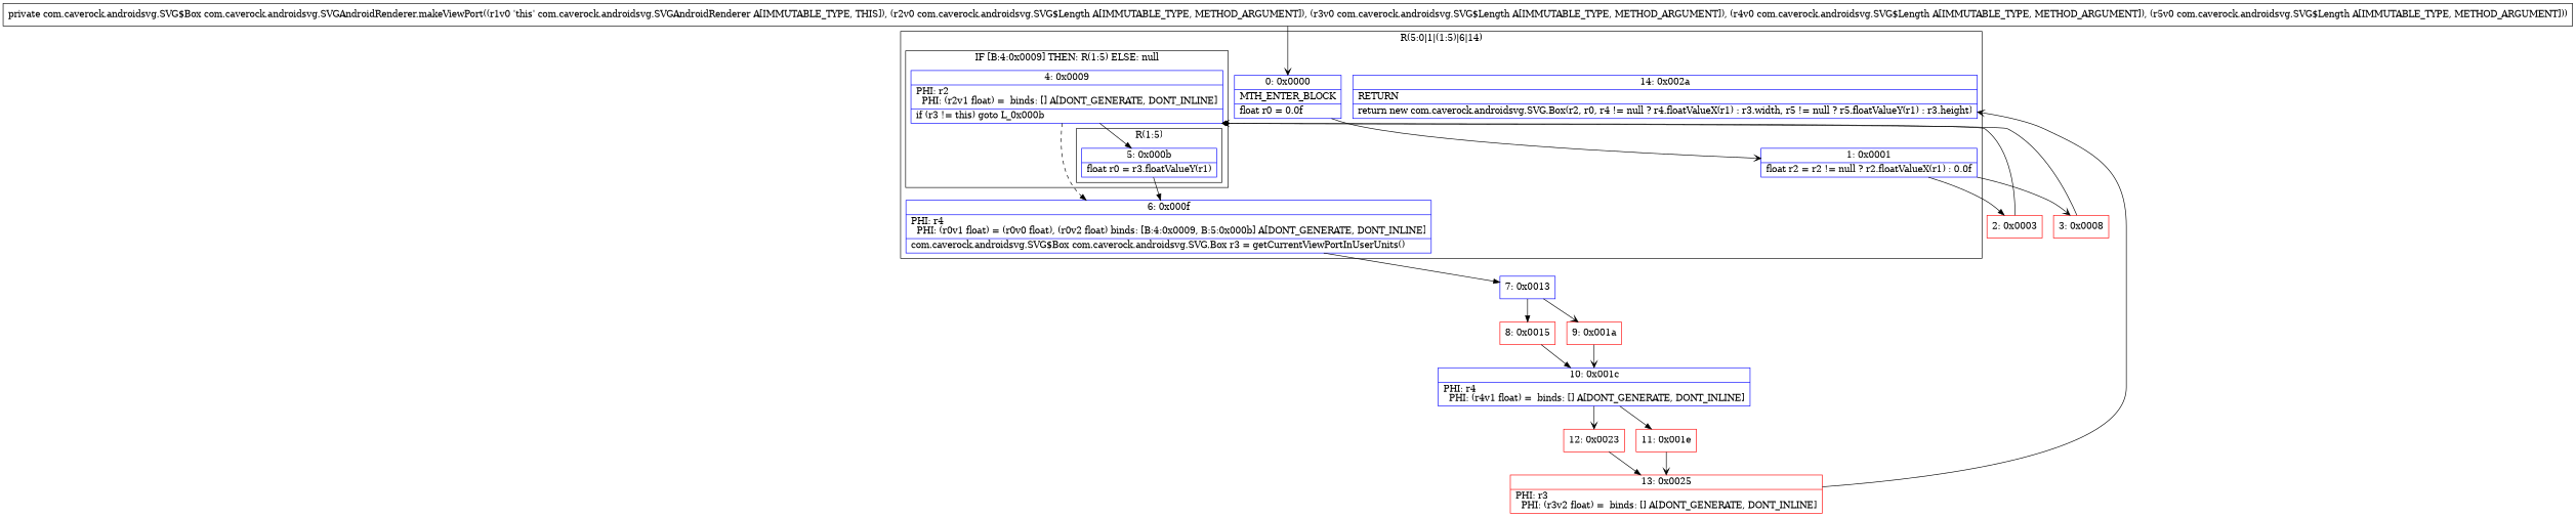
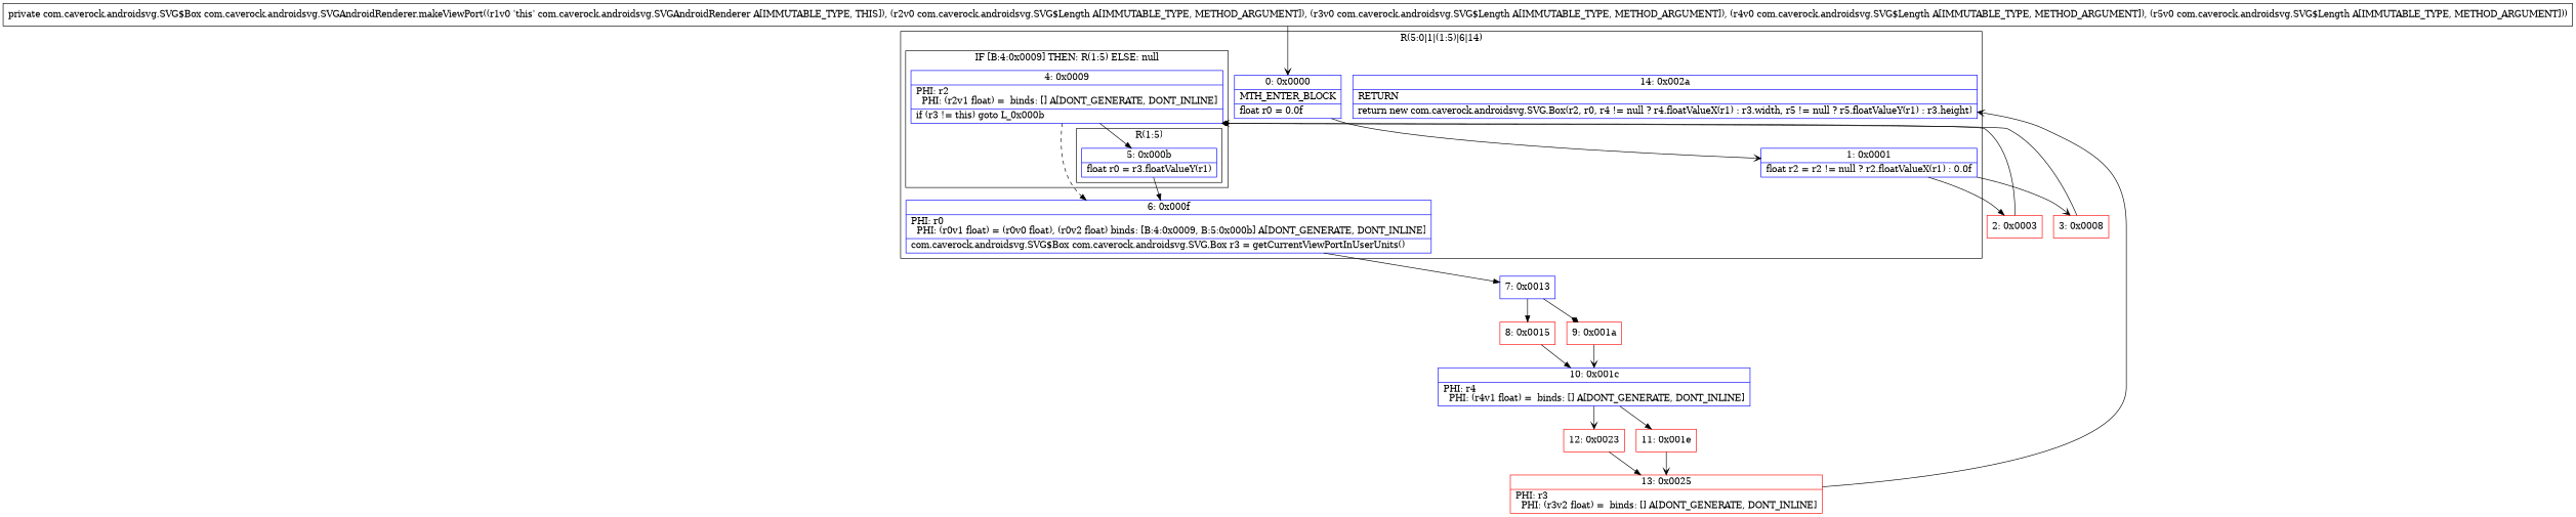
  digraph {
    node [color=blue shape=record]
    edge [arrowhead=normal]
    n1 [label="{5\:\ 0x000b|float r0 = r3.floatValueY(r1)\l}"]
    n2 [label="{4\:\ 0x0009|PHI: r2 \l  PHI: (r2v1 float) =  binds: [] A[DONT_GENERATE, DONT_INLINE]\l|if (r3 != this) goto L_0x000b\l}"]
    n3 [label="{0\:\ 0x0000|MTH_ENTER_BLOCK\l|float r0 = 0.0f\l}"]
    n4 [label="{1\:\ 0x0001|float r2 = r2 != null ? r2.floatValueX(r1) : 0.0f\l}"]
-   n5 [label="{6\:\ 0x000f|PHI: r4 \l  PHI: (r0v1 float) = (r0v0 float), (r0v2 float) binds: [B:4:0x0009, B:5:0x000b] A[DONT_GENERATE, DONT_INLINE]\l|com.caverock.androidsvg.SVG$Box com.caverock.androidsvg.SVG.Box r3 = getCurrentViewPortInUserUnits()\l}"]
+   n5 [label="{6\:\ 0x000f|PHI: r0 \l  PHI: (r0v1 float) = (r0v0 float), (r0v2 float) binds: [B:4:0x0009, B:5:0x000b] A[DONT_GENERATE, DONT_INLINE]\l|com.caverock.androidsvg.SVG$Box com.caverock.androidsvg.SVG.Box r3 = getCurrentViewPortInUserUnits()\l}"]
    n6 [label="{14\:\ 0x002a|RETURN\l|return new com.caverock.androidsvg.SVG.Box(r2, r0, r4 != null ? r4.floatValueX(r1) : r3.width, r5 != null ? r5.floatValueY(r1) : r3.height)\l}"]
    n7 [color=red label="{2\:\ 0x0003}"]
    n8 [color=red label="{3\:\ 0x0008}"]
    n9 [label="{7\:\ 0x0013}"]
    n10 [color=red label="{8\:\ 0x0015}"]
    n11 [color=red label="{9\:\ 0x001a}"]
    n12 [label="{10\:\ 0x001c|PHI: r4 \l  PHI: (r4v1 float) =  binds: [] A[DONT_GENERATE, DONT_INLINE]\l}"]
    n13 [color=red label="{11\:\ 0x001e}"]
    n14 [color=red label="{12\:\ 0x0023}"]
    n15 [color=red label="{13\:\ 0x0025|PHI: r3 \l  PHI: (r3v2 float) =  binds: [] A[DONT_GENERATE, DONT_INLINE]\l}"]
    n16 [label="{private com.caverock.androidsvg.SVG$Box com.caverock.androidsvg.SVGAndroidRenderer.makeViewPort((r1v0 'this' com.caverock.androidsvg.SVGAndroidRenderer A[IMMUTABLE_TYPE, THIS]), (r2v0 com.caverock.androidsvg.SVG$Length A[IMMUTABLE_TYPE, METHOD_ARGUMENT]), (r3v0 com.caverock.androidsvg.SVG$Length A[IMMUTABLE_TYPE, METHOD_ARGUMENT]), (r4v0 com.caverock.androidsvg.SVG$Length A[IMMUTABLE_TYPE, METHOD_ARGUMENT]), (r5v0 com.caverock.androidsvg.SVG$Length A[IMMUTABLE_TYPE, METHOD_ARGUMENT])) }" color=""]
    subgraph cluster_1 {
      label="R(5:0|1|(1:5)|6|14)"
      n3
      n4
      n5
      n6
      subgraph cluster_2 {
        label="IF [B:4:0x0009] THEN: R(1:5) ELSE: null"
        n2
        subgraph cluster_3 {
          label="R(1:5)"
          n1
        }
      }
    }
    n1 -> n5
    n2 -> n1
    n2 -> n5 [style=dashed]
    n3 -> n4 [arrowhead=vee]
    n4 -> n7
    n4 -> n8 [arrowhead=vee]
    n5 -> n9
    n7 -> n2 [arrowhead=vee]
    n8 -> n2 [arrowhead=diamond]
    n9 -> n10
-   n9 -> n11 [arrowhead=vee]
+   n9 -> n11 [arrowhead=diamond]
    n10 -> n12
    n11 -> n12 [arrowhead=vee]
    n12 -> n13
    n12 -> n14 [arrowhead=vee]
    n13 -> n15 [arrowhead=vee]
    n14 -> n15
    n15 -> n6 [arrowhead=vee]
    n16 -> n3 [arrowhead=vee]
  }
